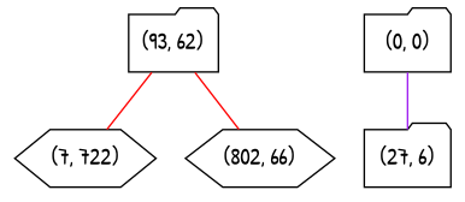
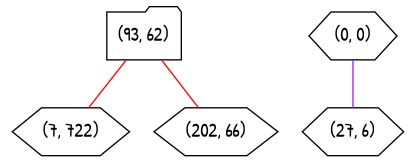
  graph {
    fontname="Patrick Hand"
    node [fontname="Patrick Hand" shape=folder]
    edge [color=red fontname="Patrick Hand" weight=1]
    n1 [label="(7, 722)" shape=hexagon]
    "(93, 62)"
-   "(202, 66)" [shape=hexagon label="(802, 66)"]
-   "(0, 0)"
-   "(27, 6)"
+   "(202, 66)" [shape=hexagon]
+   "(0, 0)" [shape=hexagon]
+   "(27, 6)" [shape=hexagon]
    "(93, 62)" -- n1
    "(93, 62)" -- "(202, 66)"
    "(0, 0)" -- "(27, 6)" [color=purple weight=4]
  }
